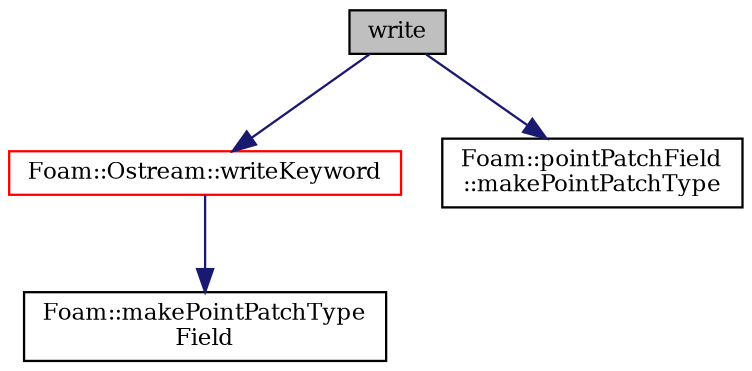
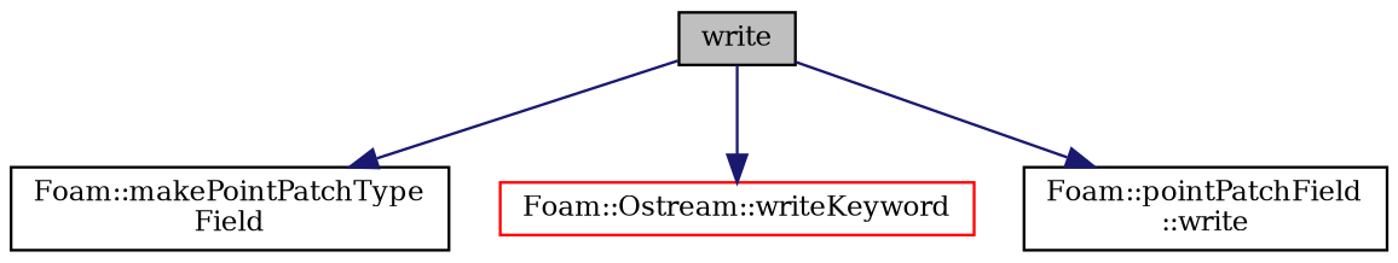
  digraph {
    fontname="DejaVu Serif"
    rankdir=TB
    node [color=black fontname="DejaVu Serif" fontsize=10 shape=record]
    edge [color=midnightblue fontname="DejaVu Serif" fontsize=10 labelfontname=FreeSans labelfontsize=10 style=solid]
    n1 [fillcolor=grey75 fontcolor=black height=0.2 label=write style=filled width=0.4]
    n2 [height=0.2 label="Foam::makePointPatchType\lField" width=0.4]
    n3 [color=red height=0.2 label="Foam::Ostream::writeKeyword" width=0.4]
-   n4 [height=0.2 label="Foam::pointPatchField\l::makePointPatchType" width=0.4]
-   n3 -> n2
+   n4 [height=0.2 label="Foam::pointPatchField\l::write" width=0.4]
+   n1 -> n2
    n1 -> n3
    n1 -> n4
  }
